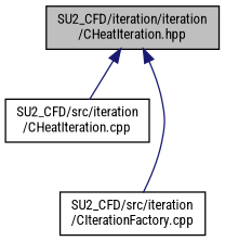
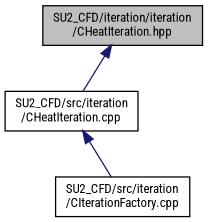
  digraph {
    fontname="Roboto Condensed"
    node [color=black fillcolor=white fontname="Roboto Condensed" fontsize=10 shape=record style=filled]
    edge [color=midnightblue dir=back fontname="Roboto Condensed" fontsize=10 labelfontname=Helvetica labelfontsize=10 style=solid]
    n1 [fillcolor=grey75 fontcolor=black height=0.2 label="SU2_CFD/iteration/iteration\l/CHeatIteration.hpp" width=0.4]
    n2 [height=0.2 label="SU2_CFD/src/iteration\l/CHeatIteration.cpp" width=0.4]
    n3 [height=0.2 label="SU2_CFD/src/iteration\l/CIterationFactory.cpp" width=0.4]
    n1 -> n2
-   n1 -> n3
+   n2 -> n3
  }
